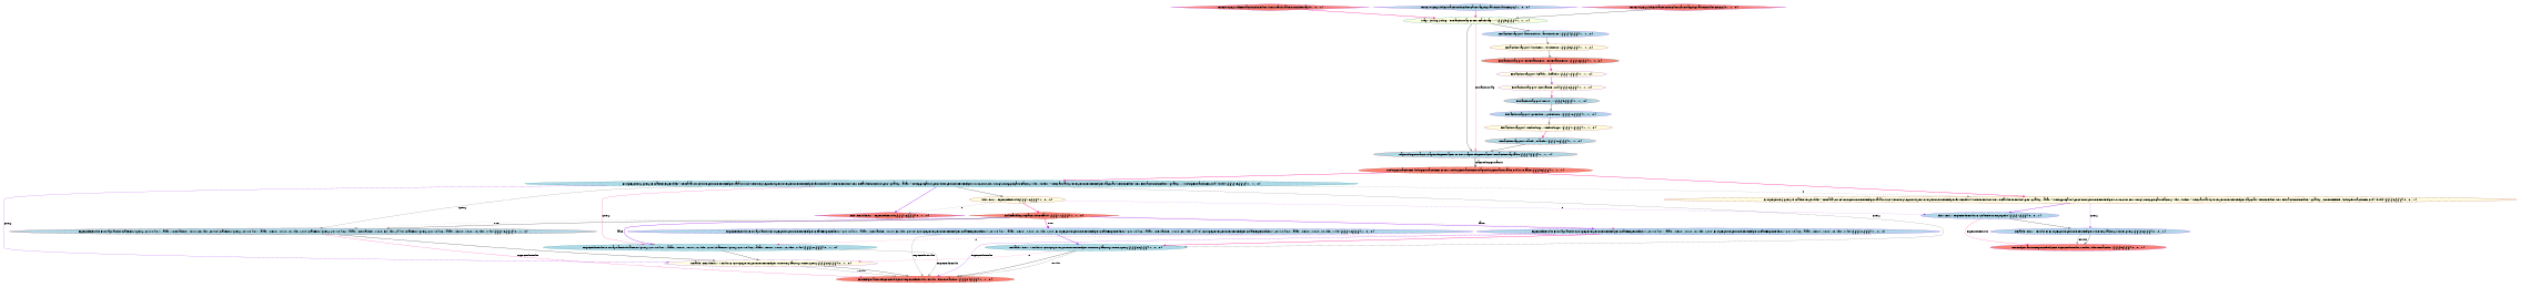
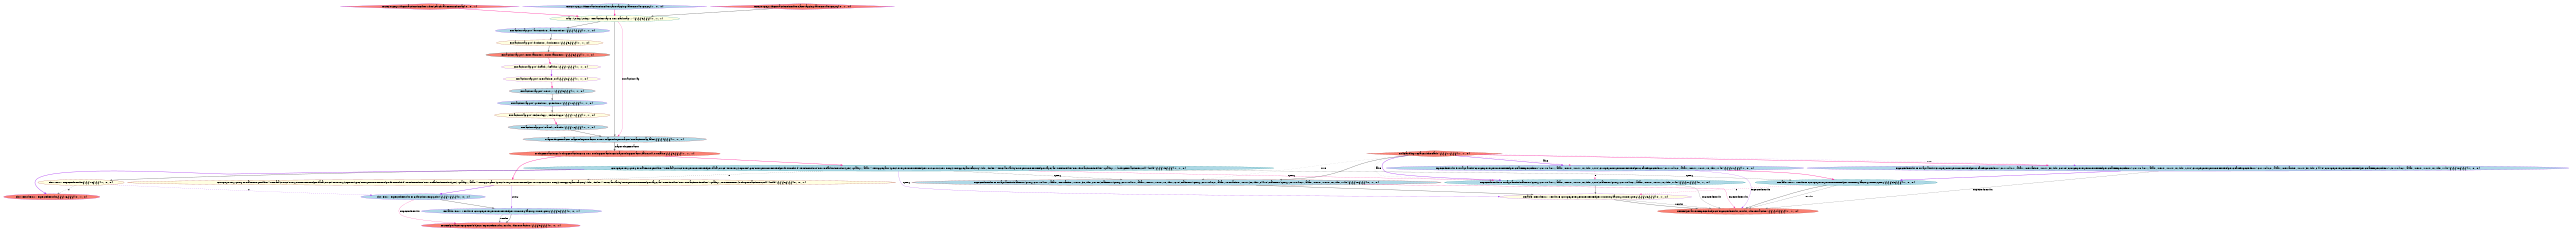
  digraph {
    node [color=purple fillcolor=lightblue shape=ellipse style=filled]
    edge [color=gray40 style=bold]
    n1 [color=brown fillcolor=lightyellow label="GroupByQuery query = makeQueryBuilder().setDataSource(QueryRunnerTestHelper.dataSource).setQuerySegmentSpec(QueryRunnerTestHelper.firstToThird).setDimensions(new DefaultDimensionSpec(\"quality\",\"alias\")).setAggregatorSpecs(QueryRunnerTestHelper.rowsCount,new LongSumAggregatorFactory(\"idx\",\"index\")).setGranularity(QueryRunnerTestHelper.dayGran).setDimFilter(new ExtractionDimFilter(\"quality\",\"NOT_THERE\",lookupExtractionFn,null)).build()@@@6@@@['0', '0', '1']"]
    n2 [label="Iterable<Row> results = GroupByQueryRunnerTestHelper.runQuery(factory,runner,query)@@@8@@@['0', '0', '1']"]
    n3 [label="List<Row> expectedResults = Collections.emptyList()@@@7@@@['0', '0', '1']"]
    n4 [fillcolor=salmon label="TestHelper.assertExpectedObjects(expectedResults,results,\"dim-extraction\")@@@9@@@['0', '0', '1']"]
    n5 [label="expectedResults = Arrays.asList(GroupByQueryRunnerTestHelper.createExpectedRow(\"2011-04-01\",\"alias\",\"news\",\"rows\",1L,\"idx\",121L),GroupByQueryRunnerTestHelper.createExpectedRow(\"2011-04-02\",\"alias\",\"news\",\"rows\",1L,\"idx\",114L))@@@21@@@['1', '0', '0']"]
    n6 [color=teal label="Iterable<Row> results = GroupByQueryRunnerTestHelper.runQuery(factory,runner,query)@@@23@@@['1', '0', '0']"]
    n7 [color=teal label="expectedResults = Arrays.asList(makeRow(query,\"2011-04-01\",\"alias\",\"news\",\"rows\",1L,\"idx\",121L),makeRow(query,\"2011-04-02\",\"alias\",\"news\",\"rows\",1L,\"idx\",114L))@@@21@@@['0', '1', '0']"]
    n8 [color=brown fillcolor=salmon label="TestHelper.assertExpectedObjects(expectedResults,results,\"dim-extraction\")@@@24@@@['1', '1', '0']"]
    n9 [fillcolor=lightyellow label="Iterable<ResultRow> results = GroupByQueryRunnerTestHelper.runQuery(factory,runner,query)@@@23@@@['0', '1', '0']"]
    n10 [color=brown label="extractionMap.put(\"travel\",\"travel0\")@@@12@@@['1', '1', '0']"]
    n11 [color=brown label="MapLookupExtractor mapLookupExtractor = new MapLookupExtractor(extractionMap,false)@@@4@@@['1', '1', '1']"]
    n12 [color=brown fillcolor=salmon label="LookupExtractionFn lookupExtractionFn = new LookupExtractionFn(mapLookupExtractor,false,null,true,false)@@@5@@@['1', '1', '1']"]
    n13 [color=brown fillcolor=lightyellow label="List<Row> expectedResults@@@16@@@['1', '0', '0']"]
    n14 [color=brown fillcolor=salmon label="NullHandling.replaceWithDefault()@@@17@@@['1', '1', '0']" shape=diamond]
-   n15 [fillcolor=salmon label="List<ResultRow> expectedResults@@@16@@@['0', '1', '0']" shape=diamond]
+   n15 [fillcolor=salmon label="List<ResultRow> expectedResults@@@16@@@['0', '1', '0']"]
    n16 [color=brown label="expectedResults = Arrays.asList(makeRow(query,\"2011-04-01\",\"alias\",\"mezzanine\",\"rows\",3L,\"idx\",2870L),makeRow(query,\"2011-04-01\",\"alias\",\"news\",\"rows\",1L,\"idx\",121L),makeRow(query,\"2011-04-02\",\"alias\",\"mezzanine\",\"rows\",3L,\"idx\",2447L),makeRow(query,\"2011-04-02\",\"alias\",\"news\",\"rows\",1L,\"idx\",114L))@@@18@@@['0', '1', '0']"]
    n17 [label="expectedResults = Arrays.asList(GroupByQueryRunnerTestHelper.createExpectedRow(\"2011-04-01\",\"alias\",\"mezzanine\",\"rows\",3L,\"idx\",2870L),GroupByQueryRunnerTestHelper.createExpectedRow(\"2011-04-01\",\"alias\",\"news\",\"rows\",1L,\"idx\",121L),GroupByQueryRunnerTestHelper.createExpectedRow(\"2011-04-02\",\"alias\",\"mezzanine\",\"rows\",3L,\"idx\",2447L),GroupByQueryRunnerTestHelper.createExpectedRow(\"2011-04-02\",\"alias\",\"news\",\"rows\",1L,\"idx\",114L))@@@18@@@['1', '0', '0']"]
    n18 [color=teal label="GroupByQuery query = makeQueryBuilder().setDataSource(QueryRunnerTestHelper.dataSource).setQuerySegmentSpec(QueryRunnerTestHelper.firstToThird).setDimensions(new DefaultDimensionSpec(\"quality\",\"alias\")).setAggregatorSpecs(QueryRunnerTestHelper.rowsCount,new LongSumAggregatorFactory(\"idx\",\"index\")).setGranularity(QueryRunnerTestHelper.dayGran).setDimFilter(new ExtractionDimFilter(\"quality\",\"\",lookupExtractionFn,null)).build()@@@15@@@['1', '1', '0']"]
    n19 [fillcolor=salmon label="testGroupByWithExtractionDimFilterWhenSearchValueNotInTheMap['0', '0', '1']" shape=diamond]
    n20 [color=teal fillcolor=lightyellow label="Map<String,String> extractionMap = new HashMap<>()@@@3@@@['1', '1', '1']"]
    n21 [label="extractionMap.put(\"automotive\",\"automotive0\")@@@4@@@['1', '1', '0']"]
    n22 [label="testGroupByWithExtractionDimFilterCaseMappingValueIsNullOrEmpty['1', '0', '0']" shape=diamond]
    n23 [label="extractionMap.put(\"premium\",\"premium0\")@@@10@@@['1', '1', '0']"]
    n24 [color=brown fillcolor=lightyellow label="extractionMap.put(\"technology\",\"technology0\")@@@11@@@['1', '1', '0']"]
    n25 [color=brown fillcolor=lightyellow label="extractionMap.put(\"business\",\"business0\")@@@5@@@['1', '1', '0']"]
    n26 [color=teal fillcolor=salmon label="extractionMap.put(\"entertainment\",\"entertainment0\")@@@6@@@['1', '1', '0']"]
    n27 [fillcolor=salmon label="testGroupByWithExtractionDimFilterCaseMappingValueIsNullOrEmpty['0', '1', '0']" shape=diamond]
    n28 [fillcolor=lightyellow label="extractionMap.put(\"health\",\"health0\")@@@7@@@['1', '1', '0']"]
    n29 [fillcolor=lightyellow label="extractionMap.put(\"mezzanine\",null)@@@8@@@['1', '1', '0']"]
    n30 [color=brown label="extractionMap.put(\"news\",\"\")@@@9@@@['1', '1', '0']"]
    n1 -> n2 [color=purple label=query style=solid]
    n1 -> n3 [color=purple]
    n2 -> n4
    n2 -> n4 [label=results style=solid]
    n3 -> n2
    n3 -> n4 [color=deeppink label=expectedResults style=solid]
    n5 -> n6 [color=deeppink]
    n5 -> n7 [color=deeppink label=0 style=dashed]
    n5 -> n8 [color=purple label=expectedResults style=solid]
    n6 -> n8
    n6 -> n8 [label=results style=solid]
    n6 -> n9 [color=deeppink label=0 style=dashed]
    n7 -> n8 [label=expectedResults style=solid]
    n7 -> n9
    n9 -> n8 [label=results style=solid]
    n9 -> n8
    n10 -> n11
    n11 -> n12
    n11 -> n12 [label=mapLookupExtractor style=solid]
    n12 -> n1 [color=deeppink]
    n12 -> n18 [color=deeppink]
    n13 -> n3 [color=purple label=0 style=dashed]
-   n13 -> n14 [color=deeppink]
    n13 -> n15 [label=0 style=dashed]
    n14 -> n5 [color=purple]
    n14 -> n5 [color=deeppink label=false style=dotted]
    n14 -> n7 [color=purple]
    n14 -> n7 [label=false style=dotted]
    n14 -> n16
    n14 -> n16 [label=true style=dotted]
    n14 -> n17 [color=deeppink]
    n14 -> n17 [color=purple label=true style=dotted]
    n16 -> n8 [color=deeppink label=expectedResults style=solid]
    n16 -> n9
    n17 -> n6 [color=purple]
    n17 -> n8 [label=expectedResults style=solid]
    n18 -> n1 [label=0 style=dashed]
    n18 -> n6 [label=query style=solid]
    n18 -> n7 [color=deeppink label=query style=solid]
    n18 -> n9 [color=purple label=query style=solid]
    n18 -> n13
    n18 -> n15 [color=purple]
    n18 -> n16 [label=query style=solid]
    n19 -> n20 [color=deeppink]
    n20 -> n11
    n20 -> n11 [color=deeppink label=extractionMap style=solid]
    n20 -> n21
    n21 -> n25
    n22 -> n20 [color=deeppink]
    n23 -> n24
    n24 -> n10 [color=deeppink]
    n25 -> n26
    n26 -> n28 [color=deeppink]
    n27 -> n20
    n28 -> n29 [color=purple]
    n29 -> n30 [color=deeppink]
    n30 -> n23
  }
